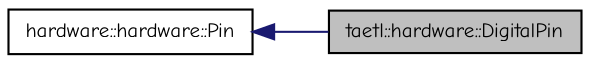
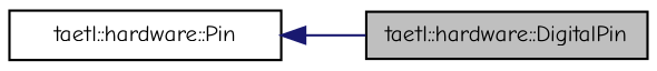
  digraph {
    rankdir=LR
    fontname="Comic Neue"
    node [color=black fontname="Comic Neue" fontsize=10 shape=record style=filled]
    n1 [fillcolor=grey75 fontcolor=black height=0.2 label="taetl::hardware::DigitalPin" width=0.4]
-   n2 [fillcolor=white height=0.2 label="hardware::hardware::Pin" width=0.4]
+   n2 [fillcolor=white height=0.2 label="taetl::hardware::Pin" width=0.4]
    n2 -> n1 [color=midnightblue dir=back fontname="Comic Neue" fontsize=10 labelfontname=Helvetica labelfontsize=10 style=solid]
  }
